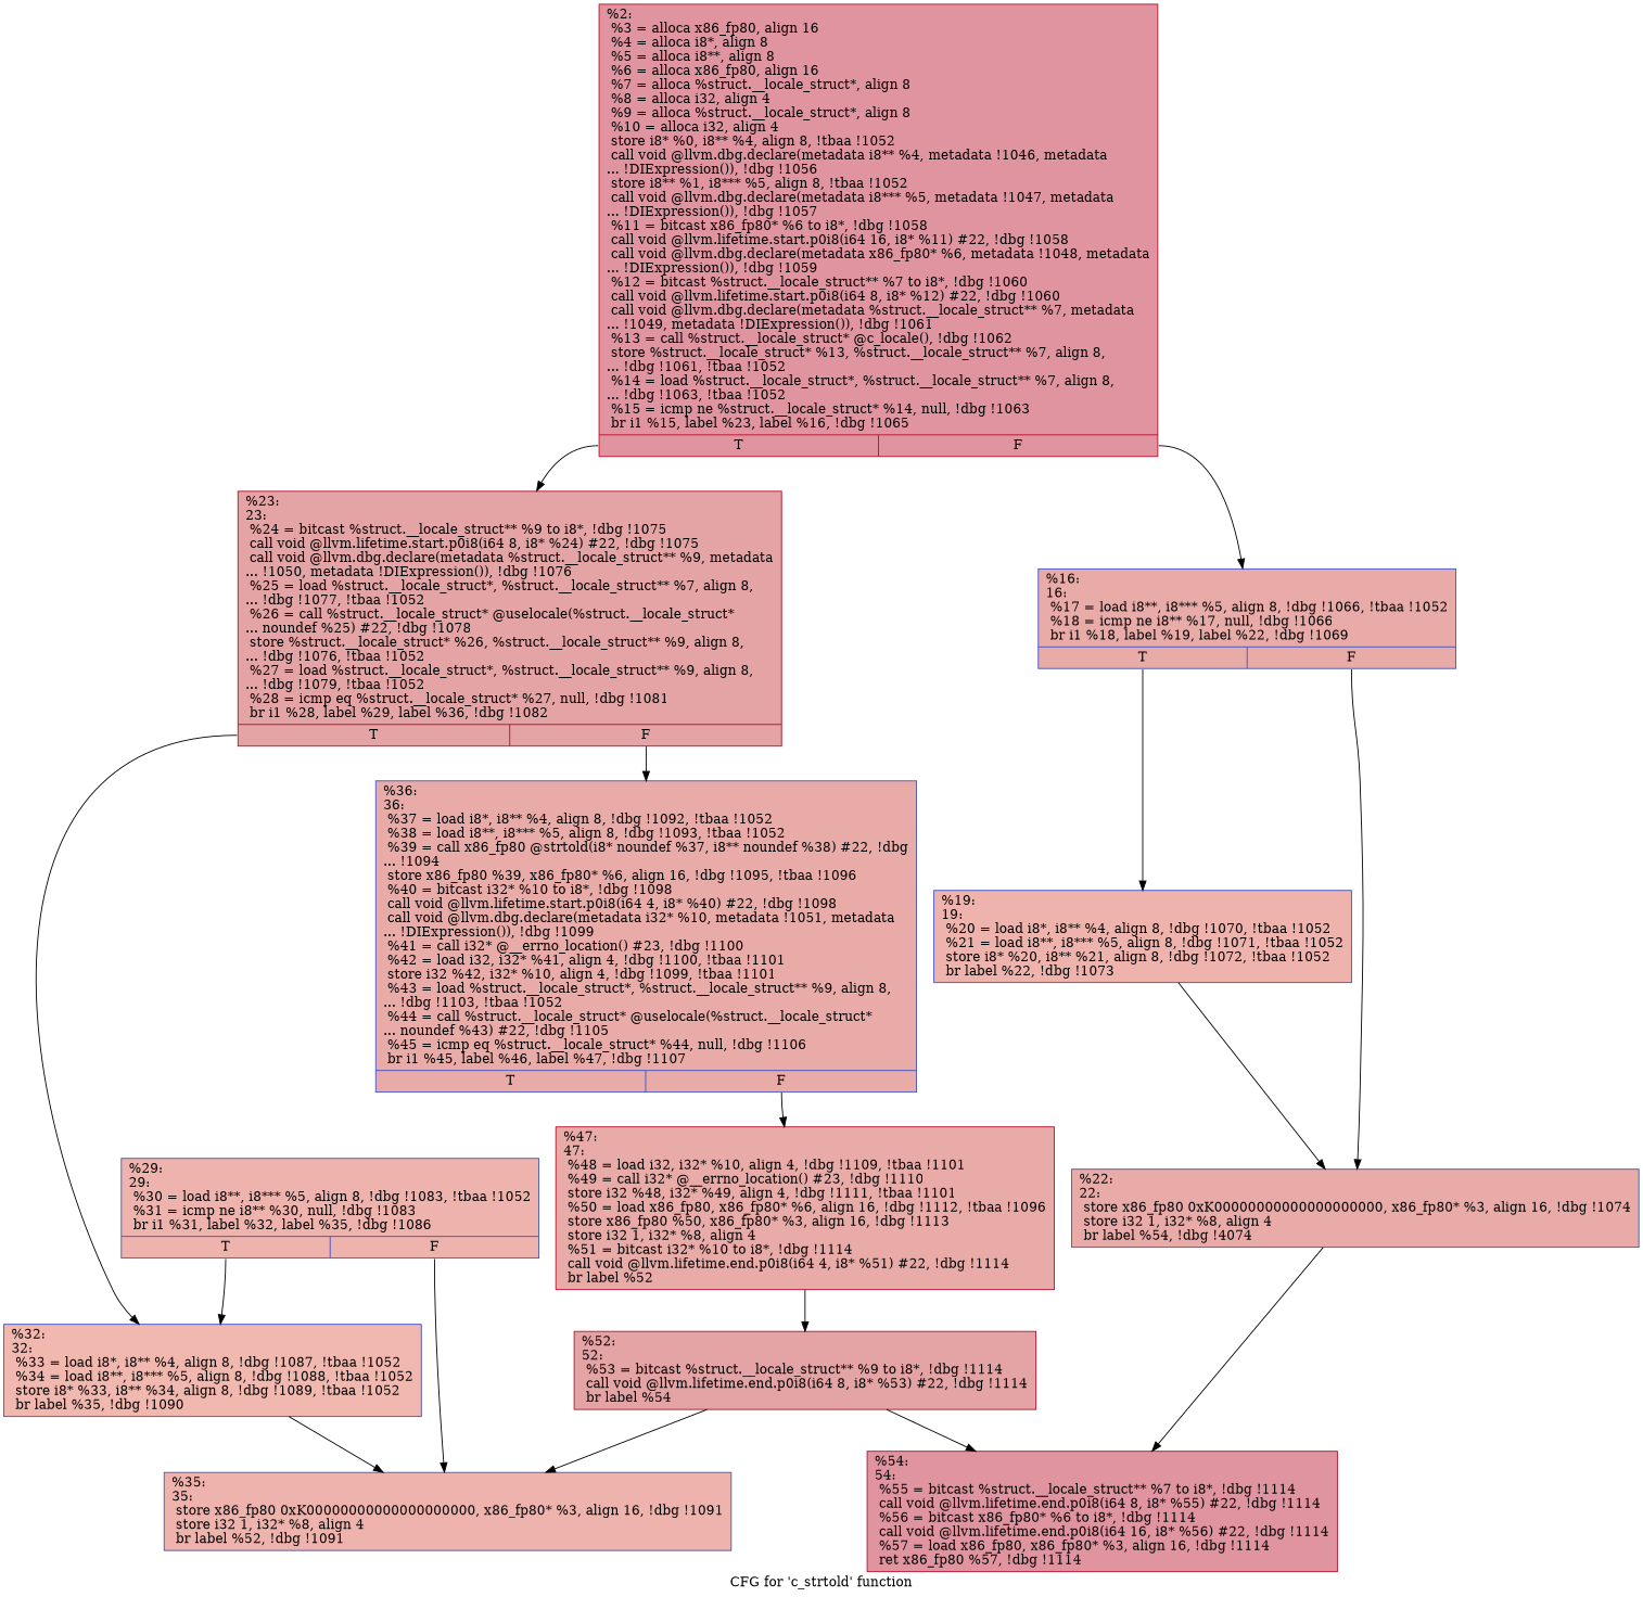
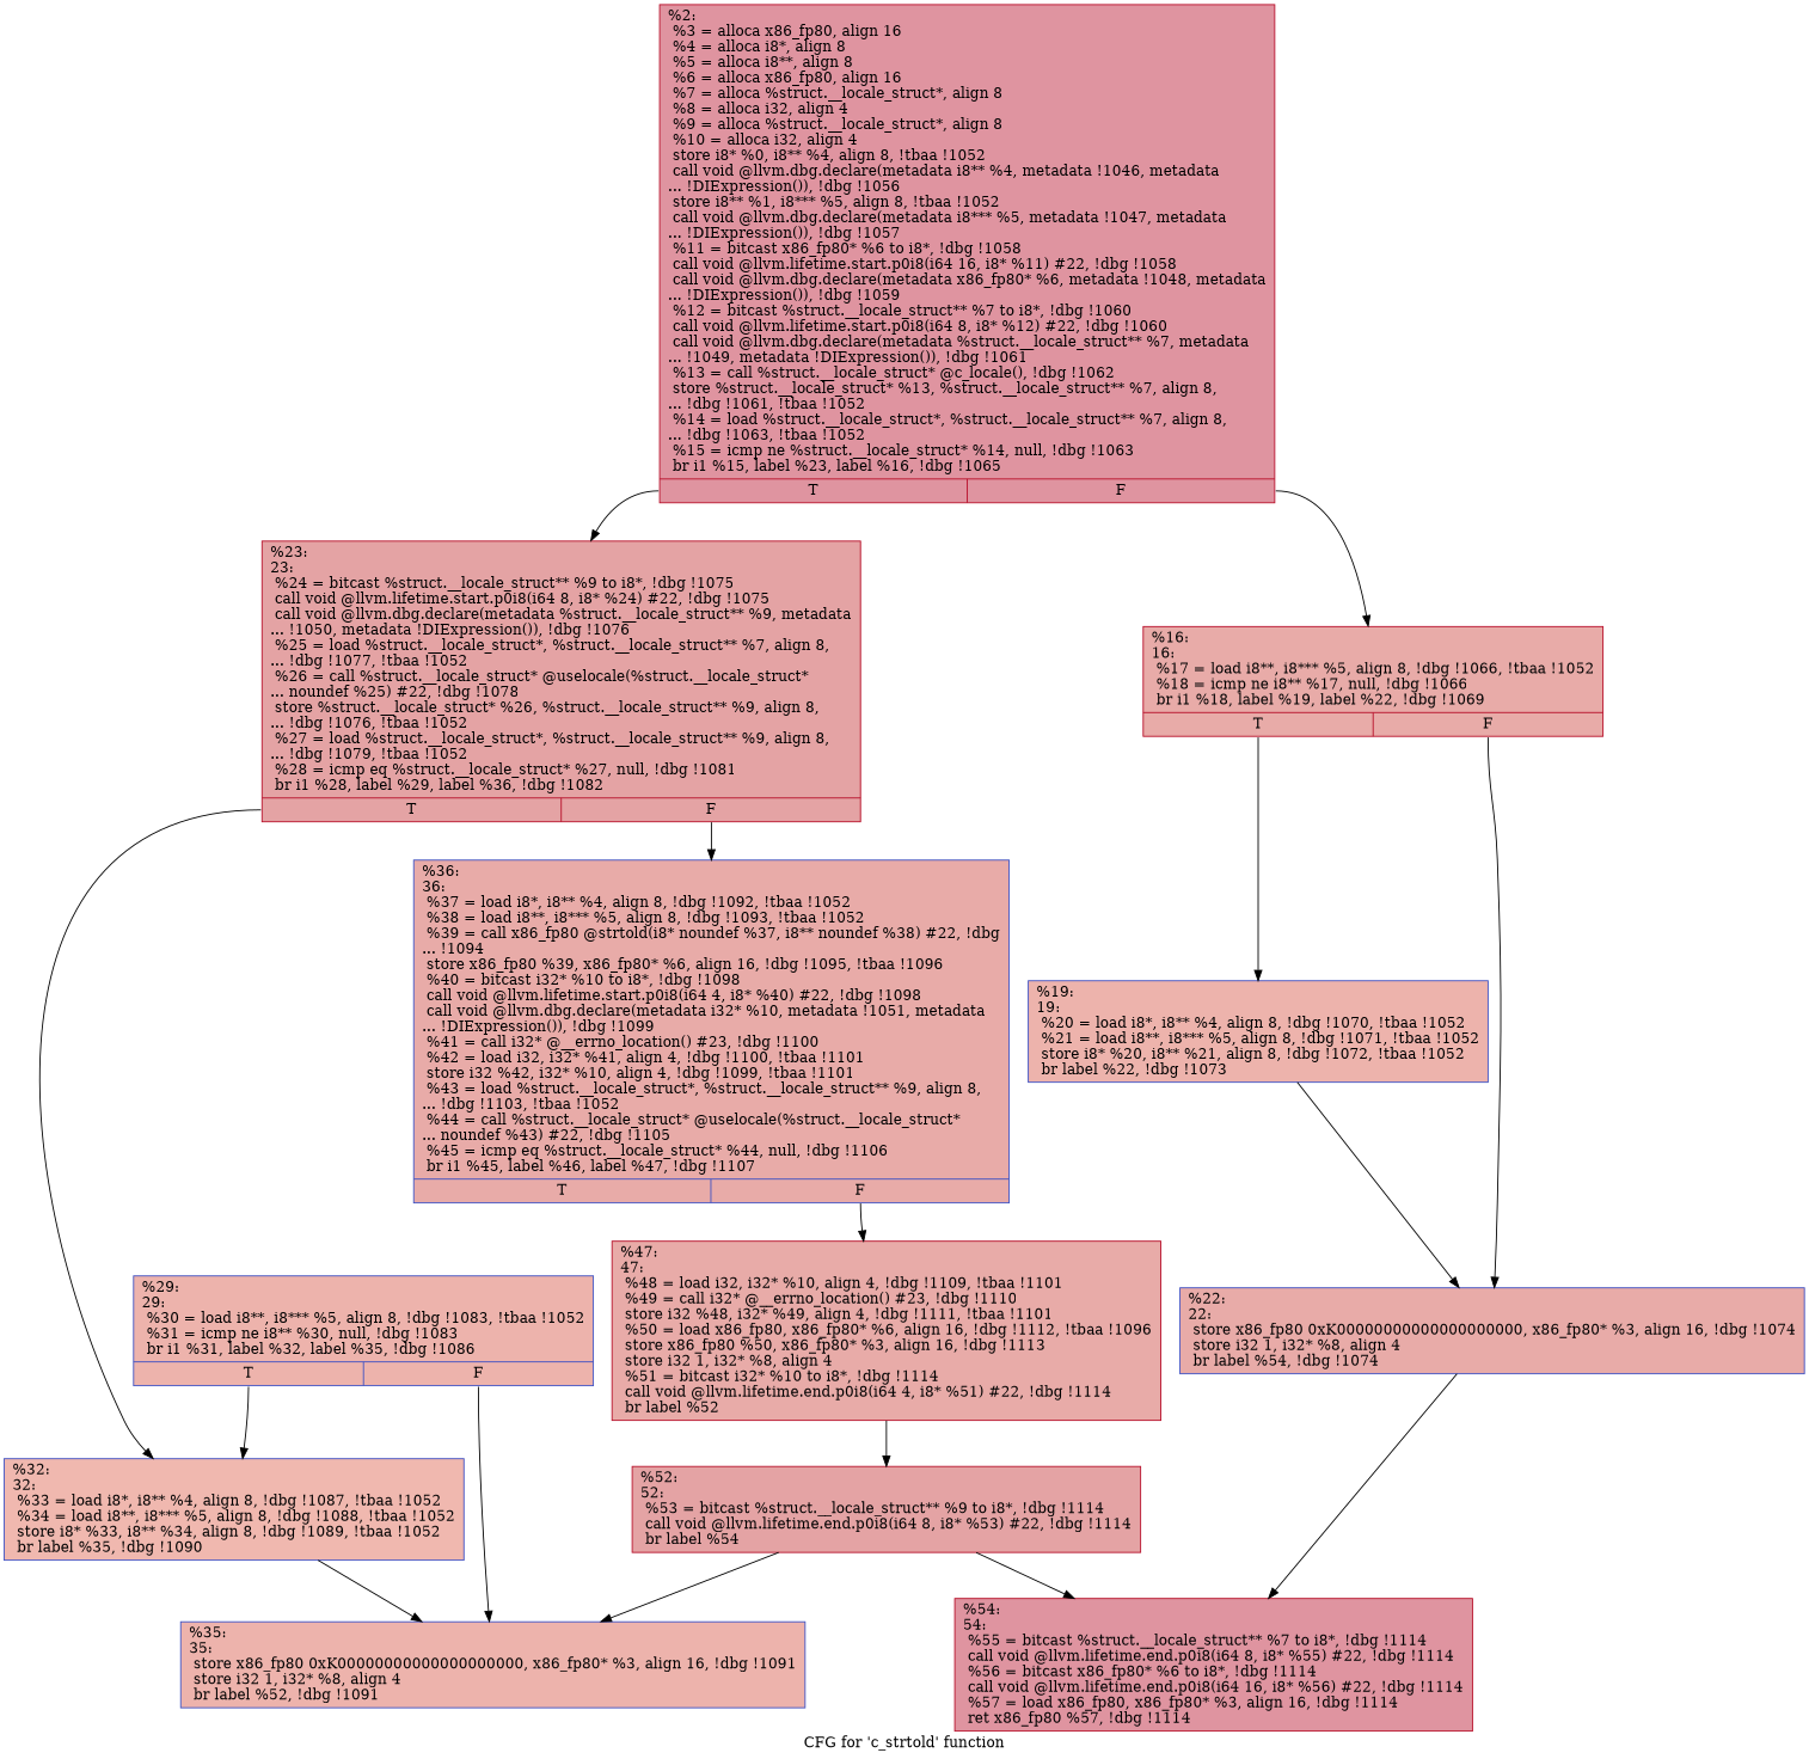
  digraph {
    label="CFG for 'c_strtold' function"
    node [color="#3d50c3ff" fillcolor="#cc403a70" shape=record style=filled]
    n1 [color="#b70d28ff" fillcolor="#b70d2870" label="{%2:\l  %3 = alloca x86_fp80, align 16\l  %4 = alloca i8*, align 8\l  %5 = alloca i8**, align 8\l  %6 = alloca x86_fp80, align 16\l  %7 = alloca %struct.__locale_struct*, align 8\l  %8 = alloca i32, align 4\l  %9 = alloca %struct.__locale_struct*, align 8\l  %10 = alloca i32, align 4\l  store i8* %0, i8** %4, align 8, !tbaa !1052\l  call void @llvm.dbg.declare(metadata i8** %4, metadata !1046, metadata\l... !DIExpression()), !dbg !1056\l  store i8** %1, i8*** %5, align 8, !tbaa !1052\l  call void @llvm.dbg.declare(metadata i8*** %5, metadata !1047, metadata\l... !DIExpression()), !dbg !1057\l  %11 = bitcast x86_fp80* %6 to i8*, !dbg !1058\l  call void @llvm.lifetime.start.p0i8(i64 16, i8* %11) #22, !dbg !1058\l  call void @llvm.dbg.declare(metadata x86_fp80* %6, metadata !1048, metadata\l... !DIExpression()), !dbg !1059\l  %12 = bitcast %struct.__locale_struct** %7 to i8*, !dbg !1060\l  call void @llvm.lifetime.start.p0i8(i64 8, i8* %12) #22, !dbg !1060\l  call void @llvm.dbg.declare(metadata %struct.__locale_struct** %7, metadata\l... !1049, metadata !DIExpression()), !dbg !1061\l  %13 = call %struct.__locale_struct* @c_locale(), !dbg !1062\l  store %struct.__locale_struct* %13, %struct.__locale_struct** %7, align 8,\l... !dbg !1061, !tbaa !1052\l  %14 = load %struct.__locale_struct*, %struct.__locale_struct** %7, align 8,\l... !dbg !1063, !tbaa !1052\l  %15 = icmp ne %struct.__locale_struct* %14, null, !dbg !1063\l  br i1 %15, label %23, label %16, !dbg !1065\l|{<s0>T|<s1>F}}"]
    n2 [color="#b70d28ff" fillcolor="#c32e3170" label="{%23:\l23:                                               \l  %24 = bitcast %struct.__locale_struct** %9 to i8*, !dbg !1075\l  call void @llvm.lifetime.start.p0i8(i64 8, i8* %24) #22, !dbg !1075\l  call void @llvm.dbg.declare(metadata %struct.__locale_struct** %9, metadata\l... !1050, metadata !DIExpression()), !dbg !1076\l  %25 = load %struct.__locale_struct*, %struct.__locale_struct** %7, align 8,\l... !dbg !1077, !tbaa !1052\l  %26 = call %struct.__locale_struct* @uselocale(%struct.__locale_struct*\l... noundef %25) #22, !dbg !1078\l  store %struct.__locale_struct* %26, %struct.__locale_struct** %9, align 8,\l... !dbg !1076, !tbaa !1052\l  %27 = load %struct.__locale_struct*, %struct.__locale_struct** %9, align 8,\l... !dbg !1079, !tbaa !1052\l  %28 = icmp eq %struct.__locale_struct* %27, null, !dbg !1081\l  br i1 %28, label %29, label %36, !dbg !1082\l|{<s0>T|<s1>F}}"]
-   n3 [label="{%16:\l16:                                               \l  %17 = load i8**, i8*** %5, align 8, !dbg !1066, !tbaa !1052\l  %18 = icmp ne i8** %17, null, !dbg !1066\l  br i1 %18, label %19, label %22, !dbg !1069\l|{<s0>T|<s1>F}}"]
+   n3 [color="#b70d28ff" label="{%16:\l16:                                               \l  %17 = load i8**, i8*** %5, align 8, !dbg !1066, !tbaa !1052\l  %18 = icmp ne i8** %17, null, !dbg !1066\l  br i1 %18, label %19, label %22, !dbg !1069\l|{<s0>T|<s1>F}}"]
    n4 [label="{%36:\l36:                                               \l  %37 = load i8*, i8** %4, align 8, !dbg !1092, !tbaa !1052\l  %38 = load i8**, i8*** %5, align 8, !dbg !1093, !tbaa !1052\l  %39 = call x86_fp80 @strtold(i8* noundef %37, i8** noundef %38) #22, !dbg\l... !1094\l  store x86_fp80 %39, x86_fp80* %6, align 16, !dbg !1095, !tbaa !1096\l  %40 = bitcast i32* %10 to i8*, !dbg !1098\l  call void @llvm.lifetime.start.p0i8(i64 4, i8* %40) #22, !dbg !1098\l  call void @llvm.dbg.declare(metadata i32* %10, metadata !1051, metadata\l... !DIExpression()), !dbg !1099\l  %41 = call i32* @__errno_location() #23, !dbg !1100\l  %42 = load i32, i32* %41, align 4, !dbg !1100, !tbaa !1101\l  store i32 %42, i32* %10, align 4, !dbg !1099, !tbaa !1101\l  %43 = load %struct.__locale_struct*, %struct.__locale_struct** %9, align 8,\l... !dbg !1103, !tbaa !1052\l  %44 = call %struct.__locale_struct* @uselocale(%struct.__locale_struct*\l... noundef %43) #22, !dbg !1105\l  %45 = icmp eq %struct.__locale_struct* %44, null, !dbg !1106\l  br i1 %45, label %46, label %47, !dbg !1107\l|{<s0>T|<s1>F}}"]
    n5 [fillcolor="#dc5d4a70" label="{%32:\l32:                                               \l  %33 = load i8*, i8** %4, align 8, !dbg !1087, !tbaa !1052\l  %34 = load i8**, i8*** %5, align 8, !dbg !1088, !tbaa !1052\l  store i8* %33, i8** %34, align 8, !dbg !1089, !tbaa !1052\l  br label %35, !dbg !1090\l}"]
    n6 [fillcolor="#d6524470" label="{%19:\l19:                                               \l  %20 = load i8*, i8** %4, align 8, !dbg !1070, !tbaa !1052\l  %21 = load i8**, i8*** %5, align 8, !dbg !1071, !tbaa !1052\l  store i8* %20, i8** %21, align 8, !dbg !1072, !tbaa !1052\l  br label %22, !dbg !1073\l}"]
-   n7 [label="{%22:\l22:                                               \l  store x86_fp80 0xK00000000000000000000, x86_fp80* %3, align 16, !dbg !1074\l  store i32 1, i32* %8, align 4\l  br label %54, !dbg !4074\l}"]
+   n7 [label="{%22:\l22:                                               \l  store x86_fp80 0xK00000000000000000000, x86_fp80* %3, align 16, !dbg !1074\l  store i32 1, i32* %8, align 4\l  br label %54, !dbg !1074\l}"]
    n8 [fillcolor="#d6524470" label="{%29:\l29:                                               \l  %30 = load i8**, i8*** %5, align 8, !dbg !1083, !tbaa !1052\l  %31 = icmp ne i8** %30, null, !dbg !1083\l  br i1 %31, label %32, label %35, !dbg !1086\l|{<s0>T|<s1>F}}"]
    n9 [fillcolor="#d6524470" label="{%35:\l35:                                               \l  store x86_fp80 0xK00000000000000000000, x86_fp80* %3, align 16, !dbg !1091\l  store i32 1, i32* %8, align 4\l  br label %52, !dbg !1091\l}"]
    n10 [color="#b70d28ff" label="{%47:\l47:                                               \l  %48 = load i32, i32* %10, align 4, !dbg !1109, !tbaa !1101\l  %49 = call i32* @__errno_location() #23, !dbg !1110\l  store i32 %48, i32* %49, align 4, !dbg !1111, !tbaa !1101\l  %50 = load x86_fp80, x86_fp80* %6, align 16, !dbg !1112, !tbaa !1096\l  store x86_fp80 %50, x86_fp80* %3, align 16, !dbg !1113\l  store i32 1, i32* %8, align 4\l  %51 = bitcast i32* %10 to i8*, !dbg !1114\l  call void @llvm.lifetime.end.p0i8(i64 4, i8* %51) #22, !dbg !1114\l  br label %52\l}"]
    n11 [color="#b70d28ff" fillcolor="#b70d2870" label="{%54:\l54:                                               \l  %55 = bitcast %struct.__locale_struct** %7 to i8*, !dbg !1114\l  call void @llvm.lifetime.end.p0i8(i64 8, i8* %55) #22, !dbg !1114\l  %56 = bitcast x86_fp80* %6 to i8*, !dbg !1114\l  call void @llvm.lifetime.end.p0i8(i64 16, i8* %56) #22, !dbg !1114\l  %57 = load x86_fp80, x86_fp80* %3, align 16, !dbg !1114\l  ret x86_fp80 %57, !dbg !1114\l}"]
    n12 [color="#b70d28ff" fillcolor="#c32e3170" label="{%52:\l52:                                               \l  %53 = bitcast %struct.__locale_struct** %9 to i8*, !dbg !1114\l  call void @llvm.lifetime.end.p0i8(i64 8, i8* %53) #22, !dbg !1114\l  br label %54\l}"]
    n1 -> n2 [tailport=s0]
    n1 -> n3 [tailport=s1]
    n2 -> n4 [tailport=s1]
    n2 -> n5 [tailport=s0]
    n3 -> n6 [tailport=s0]
    n3 -> n7 [tailport=s1]
    n4 -> n10 [tailport=s1]
    n5 -> n9
    n6 -> n7
    n7 -> n11
    n8 -> n5 [tailport=s0]
    n8 -> n9 [tailport=s1]
    n10 -> n12
    n12 -> n9
    n12 -> n11
  }
